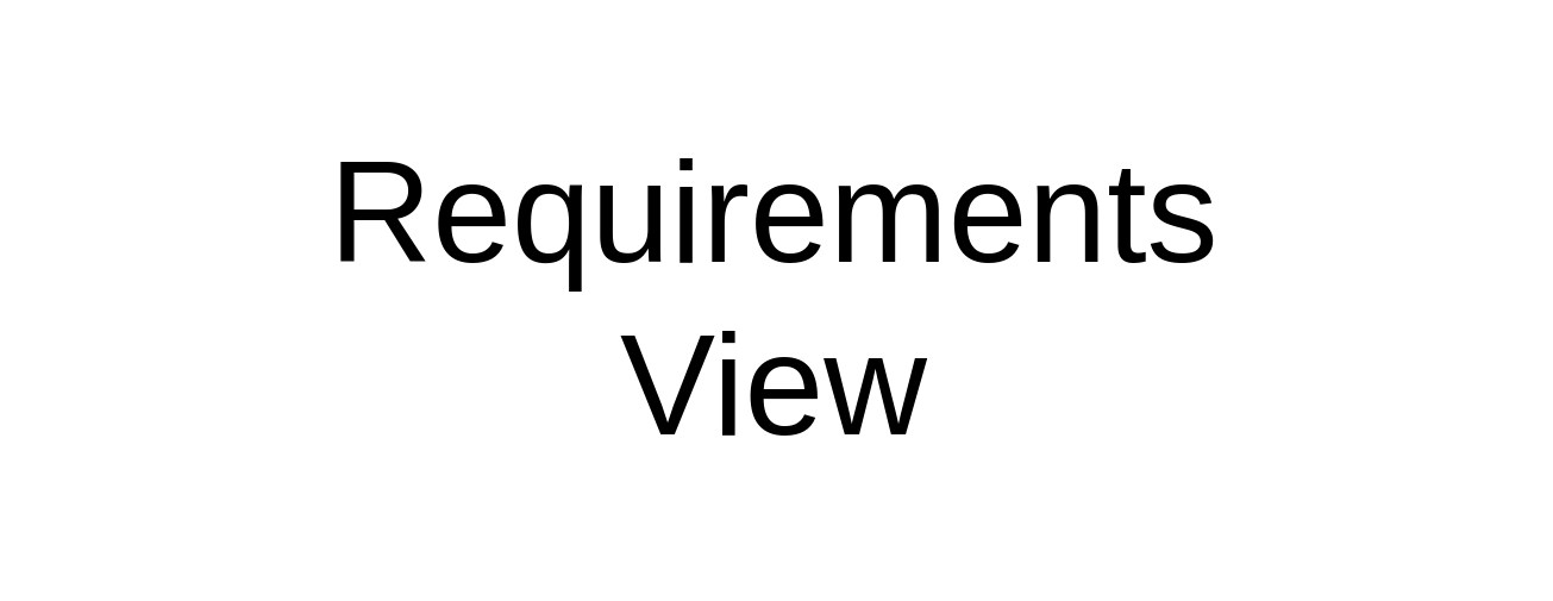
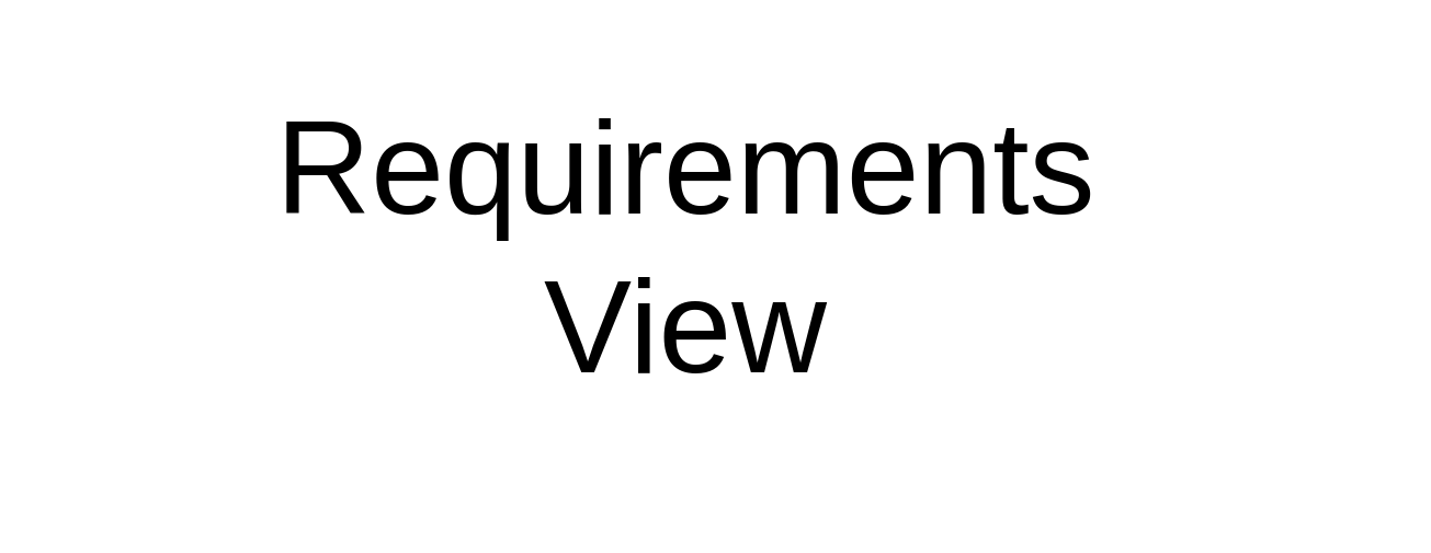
  <mxCell id="0" />
  <mxCell id="1" parent="0" />
- <mxCell id="2" value="Requirements&lt;br&gt;View" style="text;html=1;strokeColor=none;fillColor=none;align=center;verticalAlign=middle;whiteSpace=wrap;rounded=0;fontSize=48;opacity=30;" vertex="1" parent="1"><mxGeometry x="20" y="20" width="480" height="160" as="geometry" /></mxCell>
+ <mxCell id="2" value="Requirements&lt;br&gt;View" style="text;html=1;strokeColor=none;fillColor=none;align=center;verticalAlign=middle;whiteSpace=wrap;rounded=0;fontSize=48;opacity=30;" vertex="1" parent="1"><mxGeometry x="10" y="10" width="480" height="160" as="geometry" /></mxCell>
